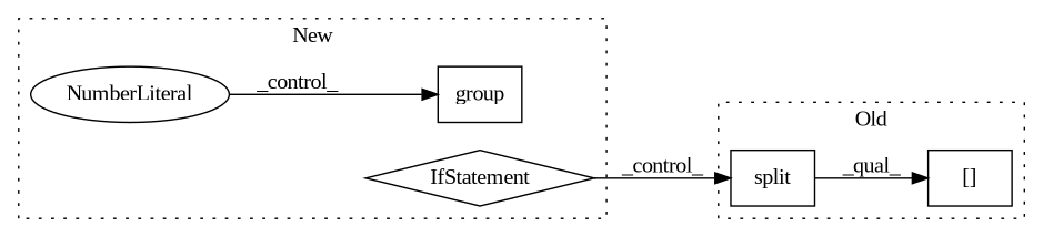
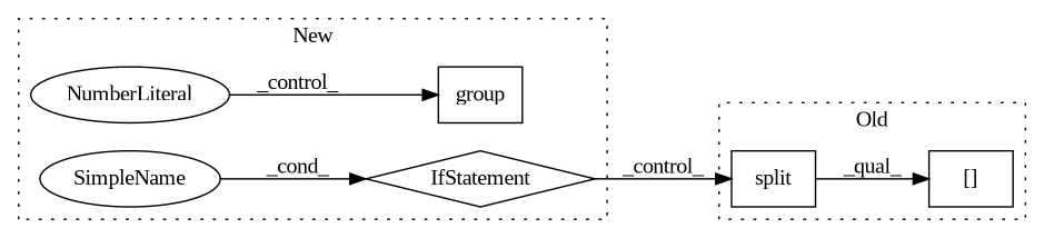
  digraph {
    fontname="Liberation Serif"
    rankdir=LR
    node [a=32 fontname="Liberation Serif" shape=box]
    edge [fontname="Liberation Serif"]
    n1 [l=7 label=split s=2346]
    n2 [a=2 l="38,1" label="[]" s="2316,2356"]
    n3 [l="6,1" label=group s="2579,2586"]
    n4 [a=34 l=1 label=NumberLiteral s=2585 shape=ellipse]
    n5 [a=25 l="4,2" label=IfStatement s="2510,2518" shape=diamond]
+   n6 [a=42 l=4 label=SimpleName s=2514 shape=ellipse]
    subgraph cluster_1 {
      label=Old
      style=dotted
      n1
      n2
    }
    subgraph cluster_2 {
      label=New
      style=dotted
      n3
      n4
      n5
+     n6
    }
    n1 -> n2 [label=_qual_]
    n4 -> n3 [label=_control_]
    n5 -> n1 [label=_control_]
+   n6 -> n5 [label=_cond_]
  }
